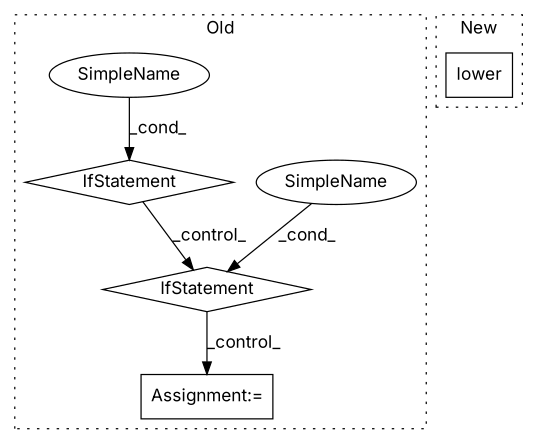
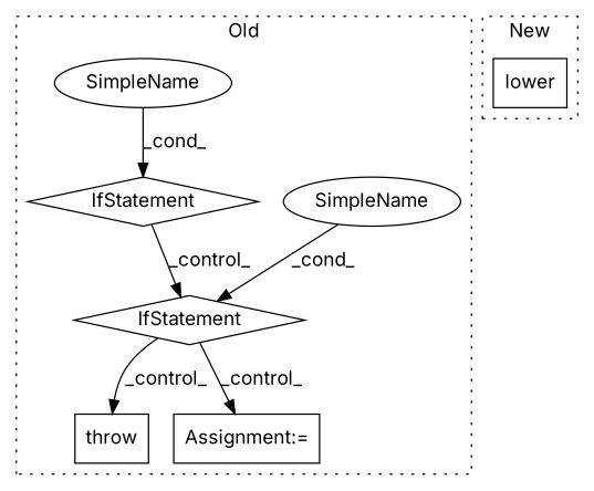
  digraph {
    fontname=Inter
    node [a=25 shape=box fontname=Inter]
    edge [fontname=Inter]
+   n1 [a=53 l=6 label=throw s=3853]
    n2 [l="4,2" label=IfStatement s="3281,3313" shape=diamond]
    n3 [a=42 label=SimpleName shape=ellipse]
    n4 [a=7 l=1 label="Assignment:=" s=4361]
    n5 [l="4,2" label=IfStatement s="3121,3152" shape=diamond]
    n6 [a=42 label=SimpleName shape=ellipse]
    n7 [a=32 l=7 label=lower s=3003]
    subgraph cluster_1 {
      label=Old
      style=dotted
+     n1
      n2
      n3
      n4
      n5
      n6
    }
    subgraph cluster_2 {
      label=New
      style=dotted
      n7
    }
+   n2 -> n1 [label=_control_]
    n2 -> n4 [label=_control_]
    n3 -> n2 [label=_cond_]
    n5 -> n2 [label=_control_]
    n6 -> n5 [label=_cond_]
  }
